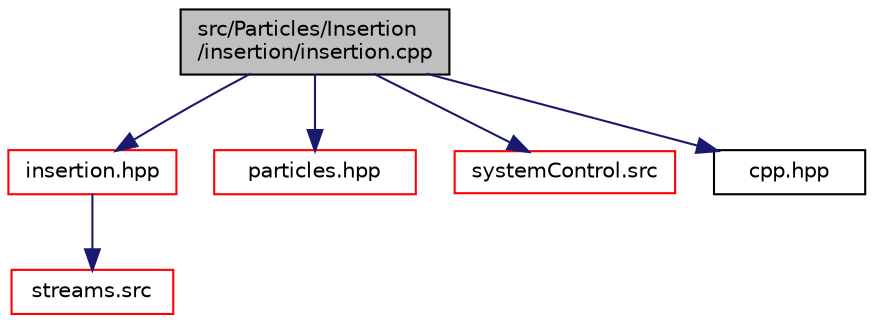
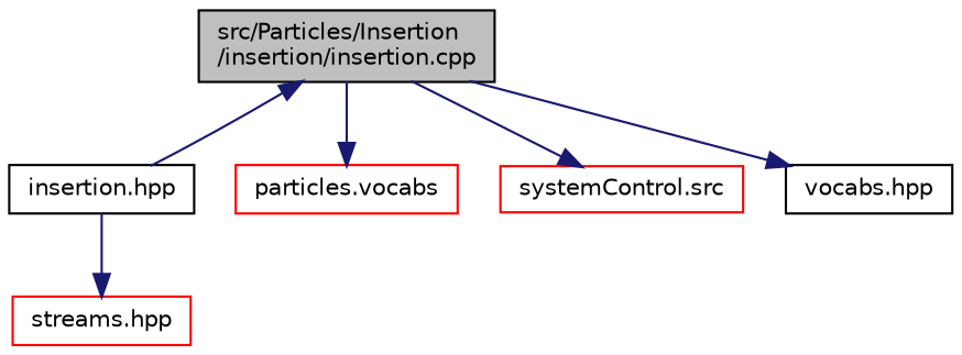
  digraph {
    node [color=red fillcolor=white fontname=Helvetica fontsize=10 shape=record style=filled]
    edge [color=midnightblue fontname=Helvetica fontsize=10 labelfontname=Helvetica labelfontsize=10 style=solid]
    n1 [color=black fillcolor=grey75 fontcolor=black height=0.2 label="src/Particles/Insertion\l/insertion/insertion.cpp" width=0.4]
-   n2 [height=0.2 label="insertion.hpp" width=0.4]
-   n3 [height=0.2 label="particles.hpp" width=0.4]
+   n2 [color=black height=0.2 label="insertion.hpp" width=0.4]
+   n3 [height=0.2 label="particles.vocabs" width=0.4]
    n4 [height=0.2 label="systemControl.src" width=0.4]
-   n5 [color=black height=0.2 label="cpp.hpp" width=0.4]
-   n6 [height=0.2 label="streams.src" width=0.4]
-   n1 -> n2
+   n5 [color=black height=0.2 label="vocabs.hpp" width=0.4]
+   n6 [height=0.2 label="streams.hpp" width=0.4]
+   n2 -> n1
    n1 -> n3
    n1 -> n4
    n1 -> n5
    n2 -> n6
  }
